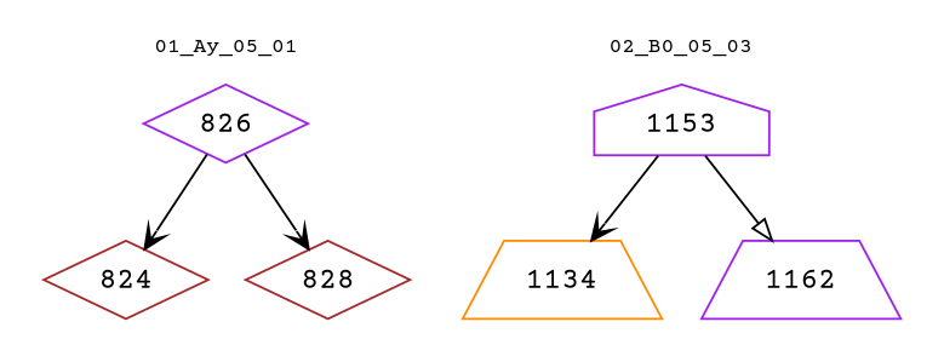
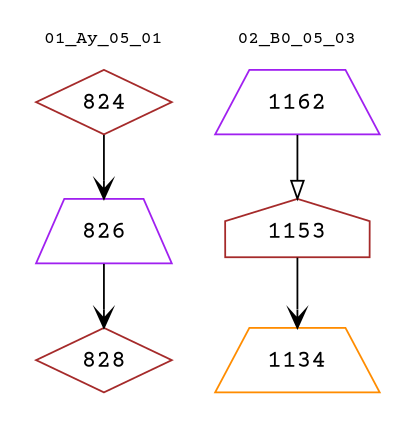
  digraph {
    fontname="Courier Prime"
    node [color=brown fontname="Courier Prime" shape=trapezium]
    edge [arrowhead=vee color=black fontname="Courier Prime"]
-   n1 [color=purple label=826 shape=diamond]
+   n1 [color=purple label=826]
    n2 [label=824 shape=diamond]
    n3 [label=828 shape=diamond]
-   n4 [color=purple label=1153 shape=house]
+   n4 [label=1153 shape=house]
    n5 [color=darkorange label=1134]
    n6 [color=purple label=1162]
    subgraph cluster_1 {
      color=white
      fontsize=10
      label="01_Ay_05_01"
      n1
      n2
      n3
    }
    subgraph cluster_2 {
      color=white
      fontsize=10
      label="02_B0_05_03"
      n4
      n5
      n6
    }
-   n1 -> n2
+   n2 -> n1
    n1 -> n3
    n4 -> n5
-   n4 -> n6 [arrowhead=onormal]
+   n6 -> n4 [arrowhead=onormal]
  }
